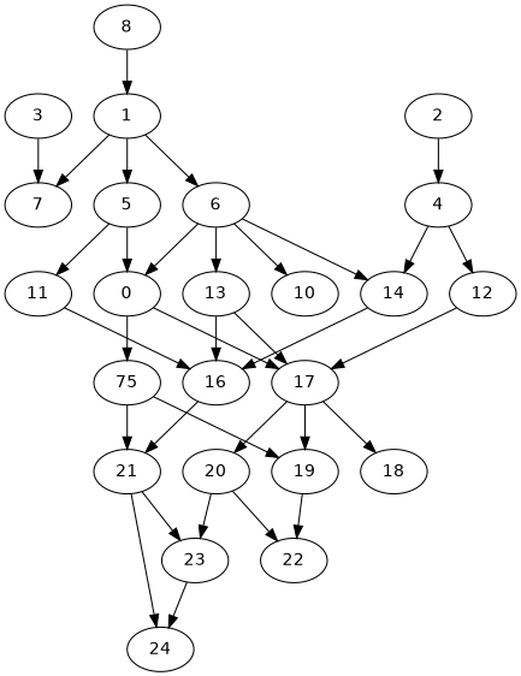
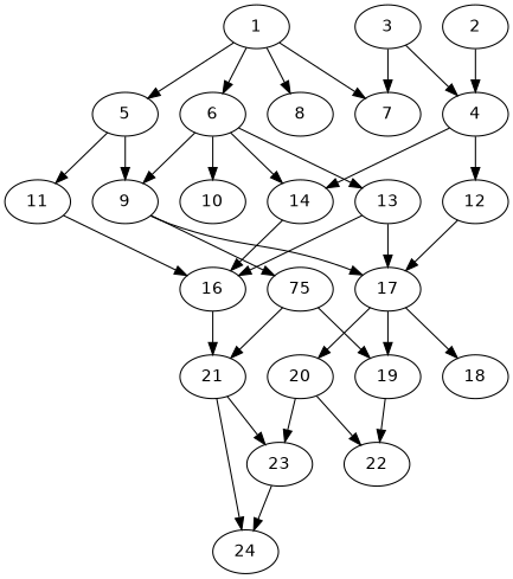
  digraph {
    fontname="DejaVu Sans"
    node [alpha=0.08 fontname="DejaVu Sans"]
    edge [fontname="DejaVu Sans"]
    1 [expect_size=708010803973915136]
    5 [alpha=0.04 expect_size=10008179985510738]
    6 [alpha=0.15 expect_size=20428955411922676]
    7 [alpha=0.03 expect_size=574790786663904320]
    8 [expect_size=48203728576746976]
-   9 [alpha=0.14 expect_size=1756613680352225536 label=0]
+   9 [alpha=0.14 expect_size=1756613680352225536]
    11 [alpha=0.01 expect_size=57525014942867616]
    14 [alpha=0.14 expect_size=4795244456198280]
    10 [alpha=0.03 expect_size=3455395662906182]
    13 [alpha=0.14 expect_size=656768388160290816000]
    17 [alpha=0.02 expect_size=2308402966263467343872]
    n12 [alpha=0.04 expect_size=6244985146925811 label=75]
    16 [alpha=0.09 expect_size=441678803530339264]
    2 [alpha=0.10 expect_size=1191136532773847552]
    4 [alpha=0.07 expect_size=5137121727641288704]
    12 [alpha=0.09 expect_size=126505561054681584]
    3 [alpha=0.13 expect_size=5493502729290514432]
    19 [alpha=0.03 expect_size=15187533081478168576]
    18 [alpha=0.07 expect_size=209717870763418816]
    20 [alpha=0.10 expect_size=1677346831171225387008]
    21 [expect_size=13937506932932739072]
    22 [alpha=0.15 expect_size=857644313143179776]
    24 [alpha=0.01 expect_size=11055973291264049152]
    23 [alpha=0.06 expect_size=28201321173170220]
    1 -> 5
    1 -> 6
    1 -> 7
-   8 -> 1
+   1 -> 8
    5 -> 9
    5 -> 11
    6 -> 9
    6 -> 14
    6 -> 10
    6 -> 13
    9 -> 17
    9 -> n12
    11 -> 16
    14 -> 16
    13 -> 17
    13 -> 16
    17 -> 19
    17 -> 18
    17 -> 20
    n12 -> 19
    n12 -> 21
    16 -> 21
    2 -> 4
    4 -> 14
    4 -> 12
    12 -> 17
    3 -> 7
+   3 -> 4
    19 -> 22
    20 -> 22
    20 -> 23
    21 -> 24
    21 -> 23
    23 -> 24
  }
